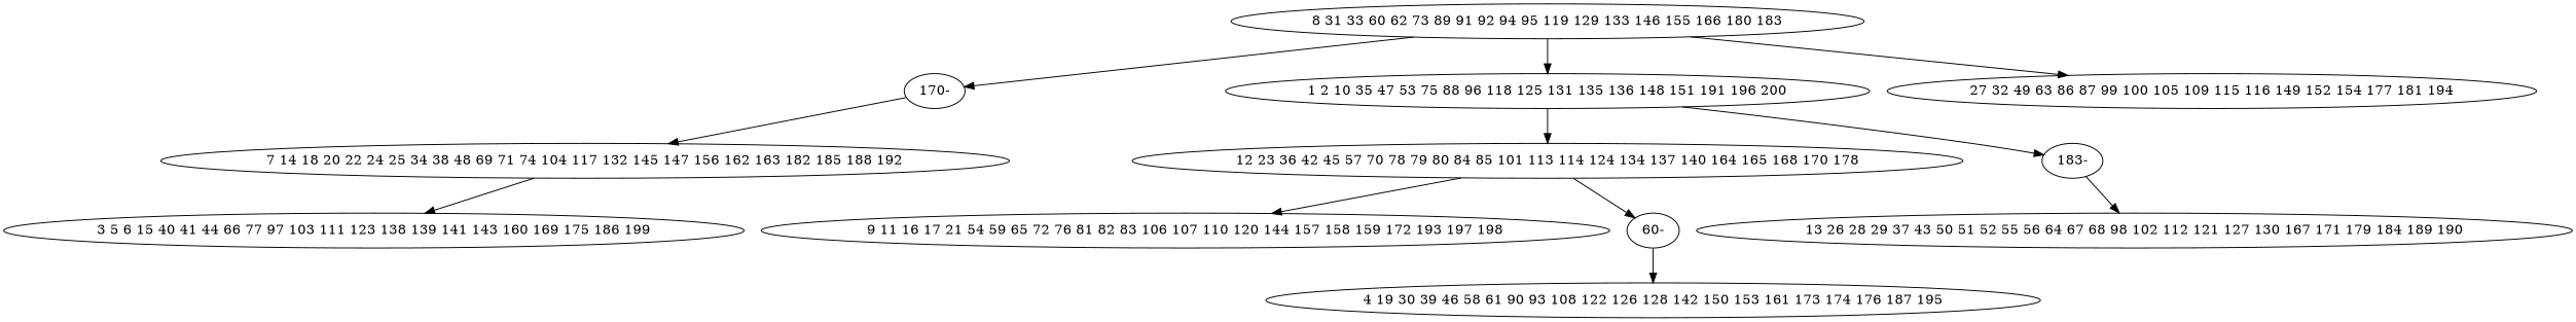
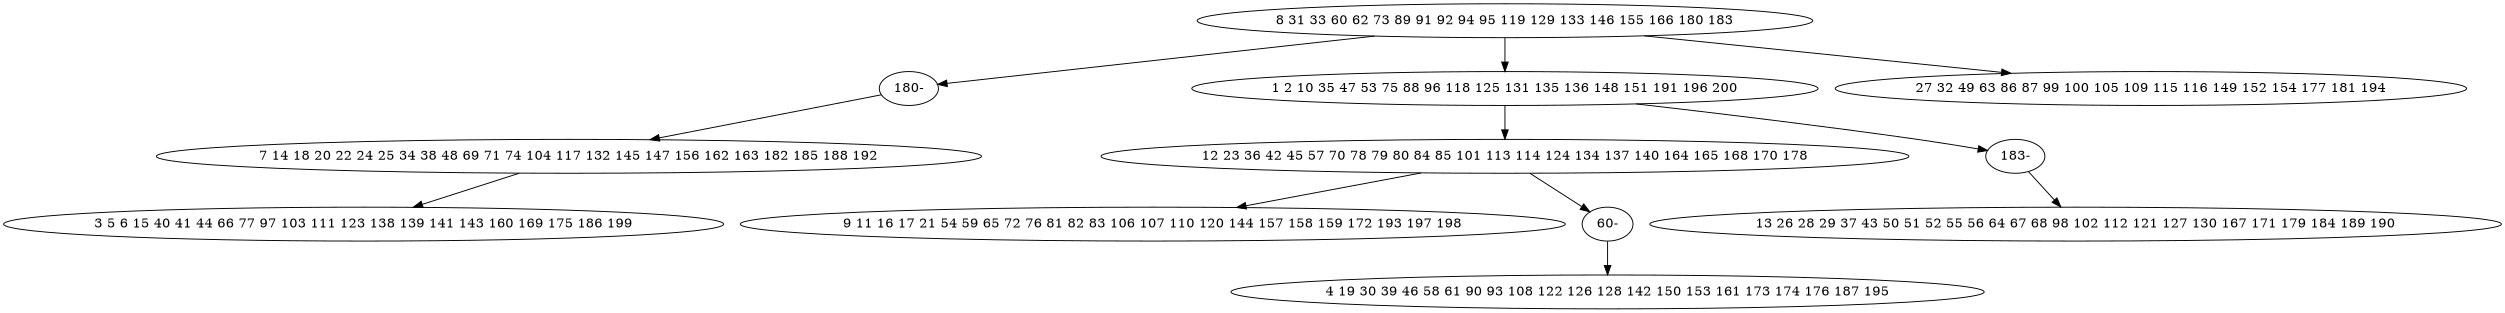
  digraph {
    n1 [label="8 31 33 60 62 73 89 91 92 94 95 119 129 133 146 155 166 180 183"]
-   n2 [label="170-"]
+   n2 [label="180-"]
    n3 [label="1 2 10 35 47 53 75 88 96 118 125 131 135 136 148 151 191 196 200"]
    n4 [label="27 32 49 63 86 87 99 100 105 109 115 116 149 152 154 177 181 194"]
    n5 [label="7 14 18 20 22 24 25 34 38 48 69 71 74 104 117 132 145 147 156 162 163 182 185 188 192"]
    n6 [label="12 23 36 42 45 57 70 78 79 80 84 85 101 113 114 124 134 137 140 164 165 168 170 178"]
    n7 [label="183-"]
    n8 [label="9 11 16 17 21 54 59 65 72 76 81 82 83 106 107 110 120 144 157 158 159 172 193 197 198"]
    n9 [label="60-"]
    n10 [label="13 26 28 29 37 43 50 51 52 55 56 64 67 68 98 102 112 121 127 130 167 171 179 184 189 190"]
    n11 [label="3 5 6 15 40 41 44 66 77 97 103 111 123 138 139 141 143 160 169 175 186 199"]
    n12 [label="4 19 30 39 46 58 61 90 93 108 122 126 128 142 150 153 161 173 174 176 187 195"]
    n1 -> n2
    n1 -> n3
    n1 -> n4
    n2 -> n5
    n3 -> n6
    n3 -> n7
    n5 -> n11
    n6 -> n8
    n6 -> n9
    n7 -> n10
    n9 -> n12
  }
